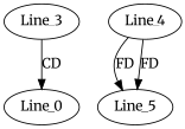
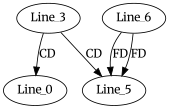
  digraph {
    fontname=Merriweather
    node [fontname=Merriweather]
    edge [fontname=Merriweather]
    Line_3
    Line_0
    Line_5
-   Line_4
+   Line_4 [label=Line_6]
    Line_3 -> Line_0 [label=CD]
+   Line_3 -> Line_5 [label=CD]
    Line_4 -> Line_5 [label=FD]
    Line_4 -> Line_5 [label=FD]
  }
